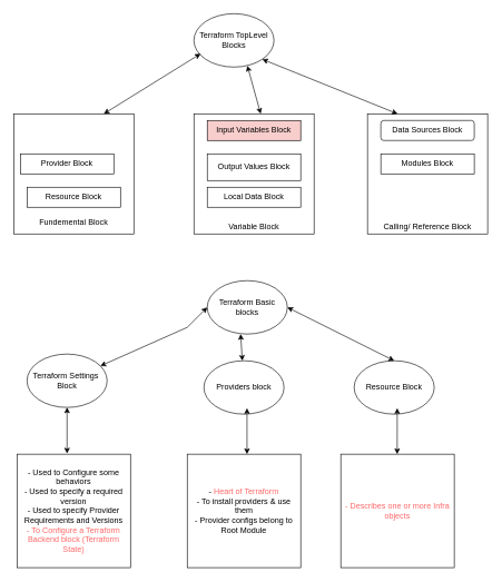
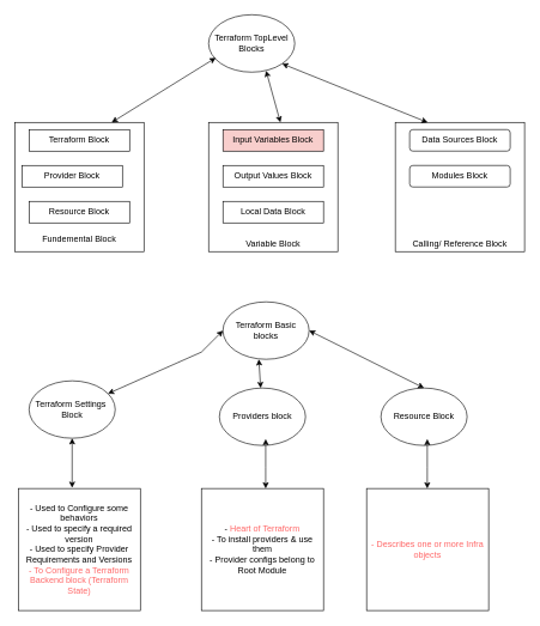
  <mxCell id="0" />
  <mxCell id="1" parent="0" />
  <mxCell id="2" value="Terraform TopLevel&lt;br&gt;Blocks" style="ellipse;whiteSpace=wrap;html=1;" vertex="1" parent="1"><mxGeometry x="290" y="20" width="120" height="80" as="geometry" /></mxCell>
  <mxCell id="3" value="&lt;br&gt;&lt;br&gt;&lt;br&gt;&lt;br&gt;&lt;br&gt;&lt;br&gt;&lt;br&gt;&lt;br&gt;&lt;br&gt;&lt;br&gt;Fundemental Block" style="whiteSpace=wrap;html=1;aspect=fixed;" vertex="1" parent="1"><mxGeometry x="20" y="170" width="180" height="180" as="geometry" /></mxCell>
  <mxCell id="4" value="&lt;br&gt;&lt;br&gt;&lt;br&gt;&lt;br&gt;&lt;br&gt;&lt;br&gt;&lt;br&gt;&lt;br&gt;&lt;br&gt;&lt;br&gt;&lt;br&gt;Variable Block" style="whiteSpace=wrap;html=1;aspect=fixed;" vertex="1" parent="1"><mxGeometry x="290" y="170" width="180" height="180" as="geometry" /></mxCell>
  <mxCell id="5" value="&lt;br&gt;&lt;br&gt;&lt;br&gt;&lt;br&gt;&lt;br&gt;&lt;br&gt;&lt;br&gt;&lt;br&gt;&lt;br&gt;&lt;br&gt;&lt;br&gt;Calling/ Reference Block" style="whiteSpace=wrap;html=1;aspect=fixed;" vertex="1" parent="1"><mxGeometry x="550" y="170" width="180" height="180" as="geometry" /></mxCell>
+ <mxCell id="6" value="Terraform Block" style="rounded=0;whiteSpace=wrap;html=1;" vertex="1" parent="1"><mxGeometry x="40" y="180" width="140" height="30" as="geometry" /></mxCell>
  <mxCell id="7" value="Provider Block" style="rounded=0;whiteSpace=wrap;html=1;" vertex="1" parent="1"><mxGeometry x="30" y="230" width="140" height="30" as="geometry" /></mxCell>
  <mxCell id="8" value="Resource Block" style="rounded=0;whiteSpace=wrap;html=1;" vertex="1" parent="1"><mxGeometry x="40" y="280" width="140" height="30" as="geometry" /></mxCell>
  <mxCell id="9" value="Input Variables Block" style="rounded=0;whiteSpace=wrap;html=1;fillColor=#f8cecc;" vertex="1" parent="1"><mxGeometry x="310" y="180" width="140" height="30" as="geometry" /></mxCell>
- <mxCell id="10" value="Output Values Block" style="rounded=0;whiteSpace=wrap;html=1;" vertex="1" parent="1"><mxGeometry x="310" y="230" width="140" height="40" as="geometry" /></mxCell>
+ <mxCell id="10" value="Output Values Block" style="rounded=0;whiteSpace=wrap;html=1;" vertex="1" parent="1"><mxGeometry x="310" y="230" width="140" height="30" as="geometry" /></mxCell>
  <mxCell id="11" value="Local Data Block" style="rounded=0;whiteSpace=wrap;html=1;" vertex="1" parent="1"><mxGeometry x="310" y="280" width="140" height="30" as="geometry" /></mxCell>
  <mxCell id="12" value="Data Sources Block" style="whiteSpace=wrap;html=1;rounded=1;" vertex="1" parent="1"><mxGeometry x="570" y="180" width="140" height="30" as="geometry" /></mxCell>
- <mxCell id="13" value="Modules Block" style="rounded=0;whiteSpace=wrap;html=1;" vertex="1" parent="1"><mxGeometry x="570" y="230" width="140" height="30" as="geometry" /></mxCell>
+ <mxCell id="13" value="Modules Block" style="whiteSpace=wrap;html=1;rounded=1;" vertex="1" parent="1"><mxGeometry x="570" y="230" width="140" height="30" as="geometry" /></mxCell>
  <mxCell id="14" value="" style="endArrow=classic;startArrow=classic;html=1;rounded=0;exitX=0.75;exitY=0;exitDx=0;exitDy=0;" edge="1" parent="1" source="3"><mxGeometry width="50" height="50" relative="1" as="geometry"><mxPoint x="250" y="130" as="sourcePoint" /><mxPoint x="300" y="80" as="targetPoint" /></mxGeometry></mxCell>
  <mxCell id="15" value="" style="endArrow=classic;startArrow=classic;html=1;rounded=0;exitX=0.75;exitY=0;exitDx=0;exitDy=0;entryX=0.667;entryY=0.975;entryDx=0;entryDy=0;entryPerimeter=0;" edge="1" parent="1" target="2"><mxGeometry width="50" height="50" relative="1" as="geometry"><mxPoint x="390" y="170" as="sourcePoint" /><mxPoint x="535" y="80" as="targetPoint" /></mxGeometry></mxCell>
  <mxCell id="16" value="" style="endArrow=classic;startArrow=classic;html=1;rounded=0;exitX=0.25;exitY=0;exitDx=0;exitDy=0;entryX=1;entryY=1;entryDx=0;entryDy=0;" edge="1" parent="1" source="5" target="2"><mxGeometry x="0.047" y="-83" width="50" height="50" relative="1" as="geometry"><mxPoint x="479.96" y="162" as="sourcePoint" /><mxPoint x="460" y="90" as="targetPoint" /><mxPoint as="offset" /></mxGeometry></mxCell>
  <mxCell id="17" value="Terraform Basic blocks" style="ellipse;whiteSpace=wrap;html=1;" vertex="1" parent="1"><mxGeometry x="310" y="420" width="120" height="80" as="geometry" /></mxCell>
  <mxCell id="18" value="Terraform Settings&amp;nbsp; Block" style="ellipse;whiteSpace=wrap;html=1;" vertex="1" parent="1"><mxGeometry x="40" y="530" width="120" height="80" as="geometry" /></mxCell>
  <mxCell id="19" value="Providers block" style="ellipse;whiteSpace=wrap;html=1;" vertex="1" parent="1"><mxGeometry x="305" y="540" width="120" height="80" as="geometry" /></mxCell>
  <mxCell id="20" value="Resource Block" style="ellipse;whiteSpace=wrap;html=1;" vertex="1" parent="1"><mxGeometry x="530" y="540" width="120" height="80" as="geometry" /></mxCell>
  <mxCell id="21" value="- Used to Configure some behaviors&lt;br&gt;- Used to specify a required version&lt;br&gt;- Used to specify Provider Requirements and Versions&lt;br&gt;&lt;font color=&quot;#ff6666&quot;&gt;- To Configure a Terraform Backend block (Terraform State)&lt;/font&gt;" style="whiteSpace=wrap;html=1;aspect=fixed;" vertex="1" parent="1"><mxGeometry x="25" y="680" width="170" height="170" as="geometry" /></mxCell>
  <mxCell id="22" value="" style="endArrow=classic;startArrow=classic;html=1;rounded=0;fontColor=#FF6666;exitX=0.441;exitY=-0.006;exitDx=0;exitDy=0;exitPerimeter=0;" edge="1" parent="1" source="21"><mxGeometry width="50" height="50" relative="1" as="geometry"><mxPoint x="50" y="660" as="sourcePoint" /><mxPoint x="100" y="610" as="targetPoint" /></mxGeometry></mxCell>
  <mxCell id="23" value="- &lt;font color=&quot;#ff6666&quot;&gt;Heart of Terraform&lt;/font&gt;&lt;br&gt;- To install providers &amp;amp; use them&lt;br&gt;- Provider configs belong to Root Module" style="whiteSpace=wrap;html=1;aspect=fixed;" vertex="1" parent="1"><mxGeometry x="280" y="680" width="170" height="170" as="geometry" /></mxCell>
  <mxCell id="24" value="" style="endArrow=classic;startArrow=classic;html=1;rounded=0;fontColor=#FF6666;exitX=0.441;exitY=-0.006;exitDx=0;exitDy=0;exitPerimeter=0;" edge="1" parent="1"><mxGeometry width="50" height="50" relative="1" as="geometry"><mxPoint x="369.5" y="680" as="sourcePoint" /><mxPoint x="369.53" y="611.02" as="targetPoint" /><Array as="points"><mxPoint x="369.53" y="651.02" /></Array></mxGeometry></mxCell>
  <mxCell id="25" value="&lt;font color=&quot;#ff6666&quot;&gt;- Describes one or more Infra objects&lt;/font&gt;" style="whiteSpace=wrap;html=1;aspect=fixed;" vertex="1" parent="1"><mxGeometry x="510" y="680" width="170" height="170" as="geometry" /></mxCell>
  <mxCell id="26" value="" style="endArrow=classic;startArrow=classic;html=1;rounded=0;fontColor=#FF6666;exitX=0.441;exitY=-0.006;exitDx=0;exitDy=0;exitPerimeter=0;" edge="1" parent="1"><mxGeometry x="0.16" y="-220" width="50" height="50" relative="1" as="geometry"><mxPoint x="594.5" y="680" as="sourcePoint" /><mxPoint x="594.53" y="611.02" as="targetPoint" /><Array as="points"><mxPoint x="594.53" y="651.02" /></Array><mxPoint as="offset" /></mxGeometry></mxCell>
  <mxCell id="27" value="" style="endArrow=classic;startArrow=classic;html=1;rounded=0;fontColor=#FF6666;" edge="1" parent="1" source="18"><mxGeometry width="50" height="50" relative="1" as="geometry"><mxPoint x="260" y="510" as="sourcePoint" /><mxPoint x="310" y="460" as="targetPoint" /><Array as="points"><mxPoint x="280" y="490" /></Array></mxGeometry></mxCell>
  <mxCell id="28" value="" style="endArrow=classic;startArrow=classic;html=1;rounded=0;fontColor=#FF6666;entryX=1;entryY=0.5;entryDx=0;entryDy=0;" edge="1" parent="1" target="17"><mxGeometry width="50" height="50" relative="1" as="geometry"><mxPoint x="590" y="540" as="sourcePoint" /><mxPoint x="640" y="490" as="targetPoint" /></mxGeometry></mxCell>
  <mxCell id="29" value="" style="endArrow=classic;startArrow=classic;html=1;rounded=0;fontColor=#FF6666;entryX=1;entryY=0.5;entryDx=0;entryDy=0;" edge="1" parent="1" source="19"><mxGeometry width="50" height="50" relative="1" as="geometry"><mxPoint x="520" y="580" as="sourcePoint" /><mxPoint x="360" y="500" as="targetPoint" /></mxGeometry></mxCell>
